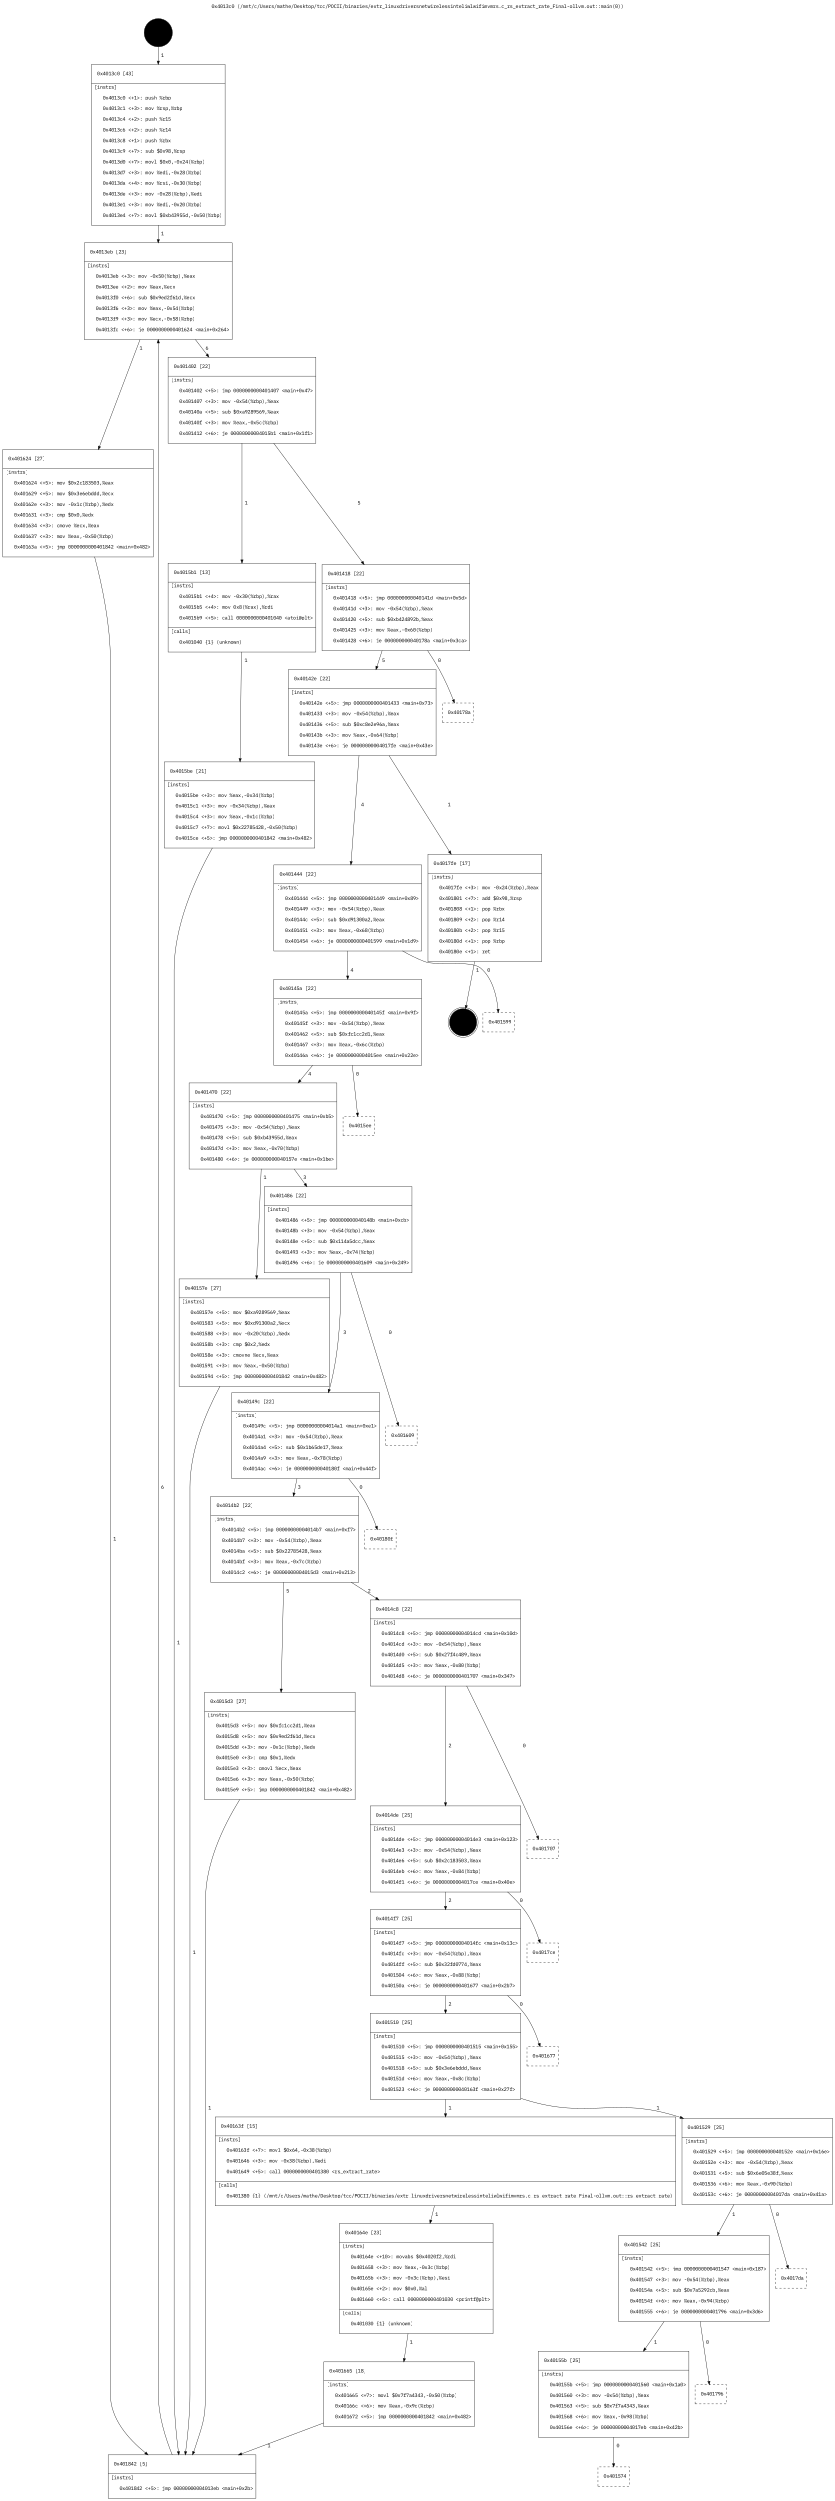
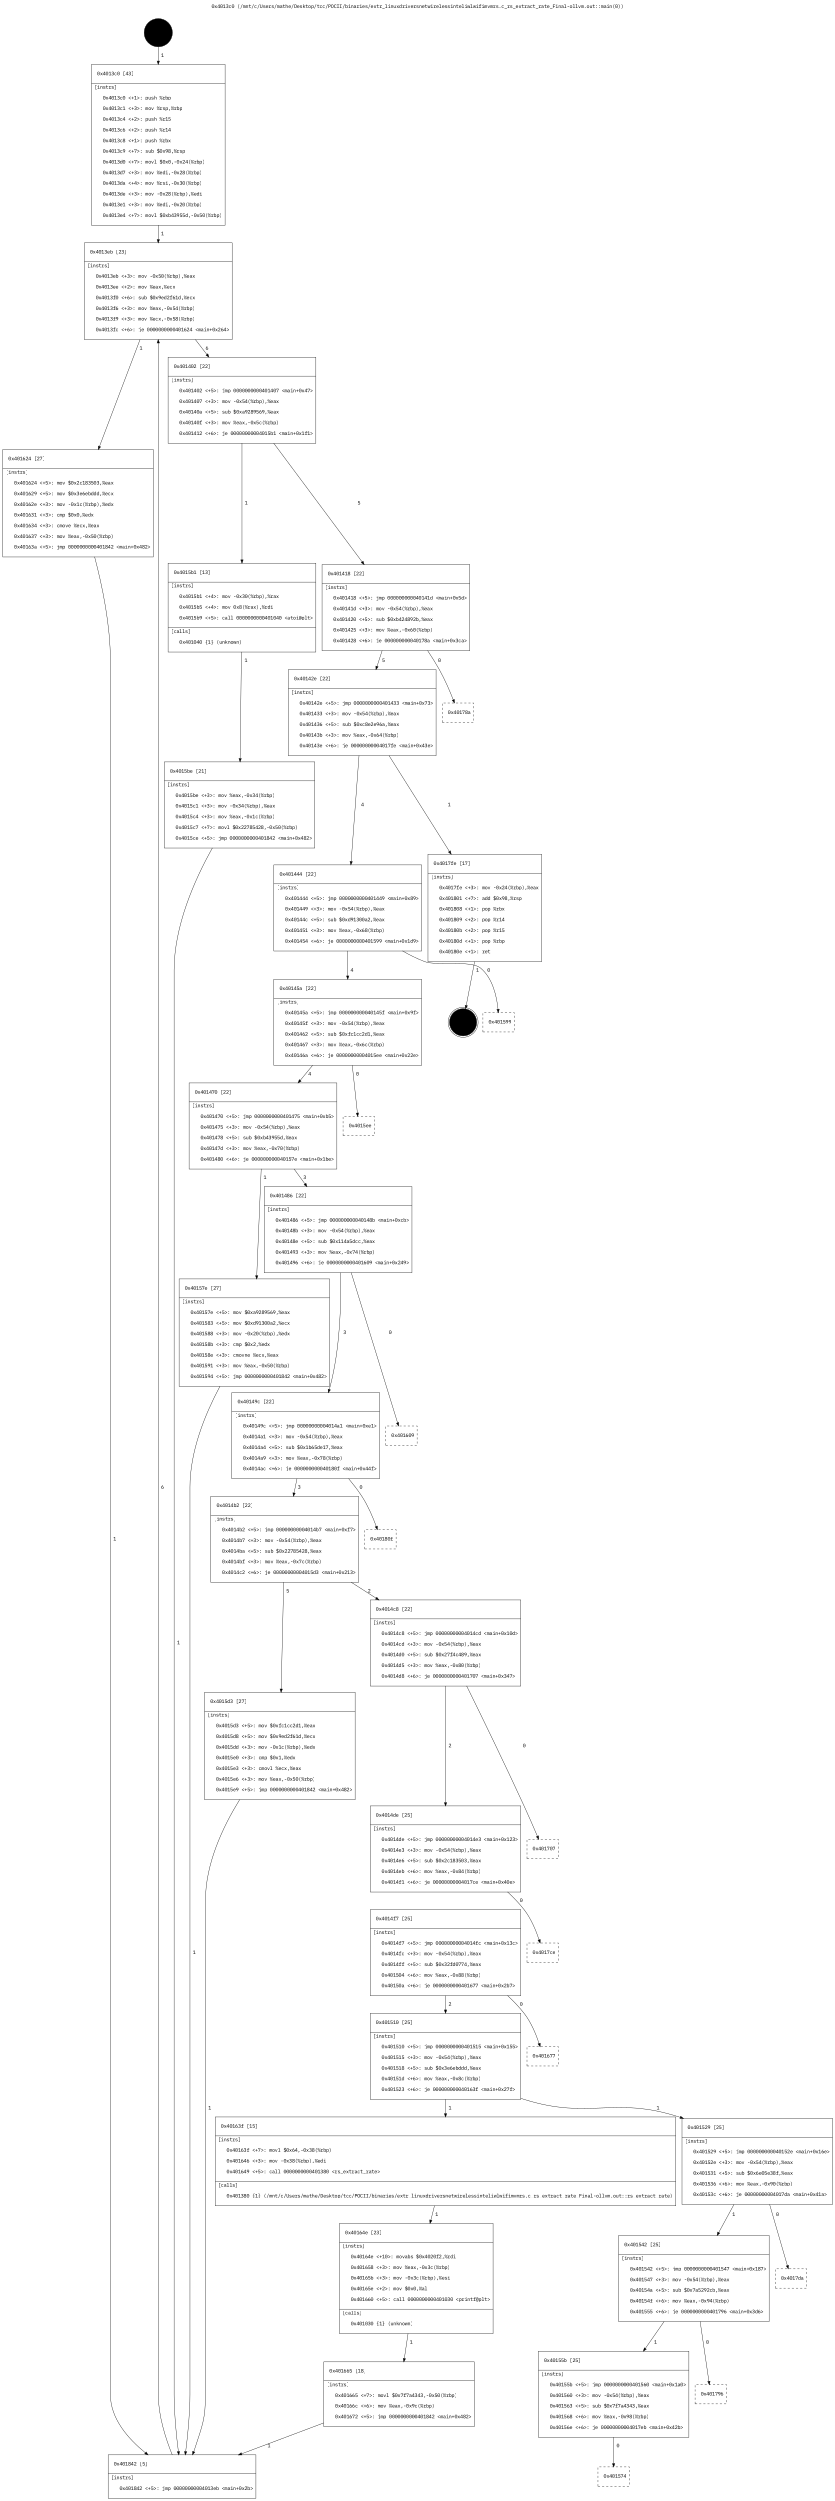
  digraph {
    fontname="IBM Plex Mono"
    label="0x4013c0 (/mnt/c/Users/mathe/Desktop/tcc/POCII/binaries/extr_linuxdriversnetwirelessinteliwlwifimvmrs.c_rs_extract_rate_Final-ollvm.out::main(0))"
    labelloc=t
    node [fontname="IBM Plex Mono" shape=record]
    edge [fontname="IBM Plex Mono"]
    Entry [fillcolor=black height=0.3 shape=circle style=filled width=0.3]
    n2 [label="{\n     0x4013c0 [43]\l\n     | [instrs]\l\n     &nbsp;&nbsp;0x4013c0 \<+1\>: push %rbp\l\n     &nbsp;&nbsp;0x4013c1 \<+3\>: mov %rsp,%rbp\l\n     &nbsp;&nbsp;0x4013c4 \<+2\>: push %r15\l\n     &nbsp;&nbsp;0x4013c6 \<+2\>: push %r14\l\n     &nbsp;&nbsp;0x4013c8 \<+1\>: push %rbx\l\n     &nbsp;&nbsp;0x4013c9 \<+7\>: sub $0x98,%rsp\l\n     &nbsp;&nbsp;0x4013d0 \<+7\>: movl $0x0,-0x24(%rbp)\l\n     &nbsp;&nbsp;0x4013d7 \<+3\>: mov %edi,-0x28(%rbp)\l\n     &nbsp;&nbsp;0x4013da \<+4\>: mov %rsi,-0x30(%rbp)\l\n     &nbsp;&nbsp;0x4013de \<+3\>: mov -0x28(%rbp),%edi\l\n     &nbsp;&nbsp;0x4013e1 \<+3\>: mov %edi,-0x20(%rbp)\l\n     &nbsp;&nbsp;0x4013e4 \<+7\>: movl $0xb43955d,-0x50(%rbp)\l\n  }"]
    n3 [label="{\n     0x4013eb [23]\l\n     | [instrs]\l\n     &nbsp;&nbsp;0x4013eb \<+3\>: mov -0x50(%rbp),%eax\l\n     &nbsp;&nbsp;0x4013ee \<+2\>: mov %eax,%ecx\l\n     &nbsp;&nbsp;0x4013f0 \<+6\>: sub $0x9ed2f61d,%ecx\l\n     &nbsp;&nbsp;0x4013f6 \<+3\>: mov %eax,-0x54(%rbp)\l\n     &nbsp;&nbsp;0x4013f9 \<+3\>: mov %ecx,-0x58(%rbp)\l\n     &nbsp;&nbsp;0x4013fc \<+6\>: je 0000000000401624 \<main+0x264\>\l\n  }"]
    n4 [label="{\n     0x401624 [27]\l\n     | [instrs]\l\n     &nbsp;&nbsp;0x401624 \<+5\>: mov $0x2c183503,%eax\l\n     &nbsp;&nbsp;0x401629 \<+5\>: mov $0x3e6ebddd,%ecx\l\n     &nbsp;&nbsp;0x40162e \<+3\>: mov -0x1c(%rbp),%edx\l\n     &nbsp;&nbsp;0x401631 \<+3\>: cmp $0x0,%edx\l\n     &nbsp;&nbsp;0x401634 \<+3\>: cmove %ecx,%eax\l\n     &nbsp;&nbsp;0x401637 \<+3\>: mov %eax,-0x50(%rbp)\l\n     &nbsp;&nbsp;0x40163a \<+5\>: jmp 0000000000401842 \<main+0x482\>\l\n  }"]
    n5 [label="{\n     0x401402 [22]\l\n     | [instrs]\l\n     &nbsp;&nbsp;0x401402 \<+5\>: jmp 0000000000401407 \<main+0x47\>\l\n     &nbsp;&nbsp;0x401407 \<+3\>: mov -0x54(%rbp),%eax\l\n     &nbsp;&nbsp;0x40140a \<+5\>: sub $0xa9289569,%eax\l\n     &nbsp;&nbsp;0x40140f \<+3\>: mov %eax,-0x5c(%rbp)\l\n     &nbsp;&nbsp;0x401412 \<+6\>: je 00000000004015b1 \<main+0x1f1\>\l\n  }"]
    n6 [label="{\n     0x401842 [5]\l\n     | [instrs]\l\n     &nbsp;&nbsp;0x401842 \<+5\>: jmp 00000000004013eb \<main+0x2b\>\l\n  }"]
    n7 [label="{\n     0x4015b1 [13]\l\n     | [instrs]\l\n     &nbsp;&nbsp;0x4015b1 \<+4\>: mov -0x30(%rbp),%rax\l\n     &nbsp;&nbsp;0x4015b5 \<+4\>: mov 0x8(%rax),%rdi\l\n     &nbsp;&nbsp;0x4015b9 \<+5\>: call 0000000000401040 \<atoi@plt\>\l\n     | [calls]\l\n     &nbsp;&nbsp;0x401040 \{1\} (unknown)\l\n  }"]
    n8 [label="{\n     0x401418 [22]\l\n     | [instrs]\l\n     &nbsp;&nbsp;0x401418 \<+5\>: jmp 000000000040141d \<main+0x5d\>\l\n     &nbsp;&nbsp;0x40141d \<+3\>: mov -0x54(%rbp),%eax\l\n     &nbsp;&nbsp;0x401420 \<+5\>: sub $0xb424892b,%eax\l\n     &nbsp;&nbsp;0x401425 \<+3\>: mov %eax,-0x60(%rbp)\l\n     &nbsp;&nbsp;0x401428 \<+6\>: je 000000000040178a \<main+0x3ca\>\l\n  }"]
    n9 [label="{\n     0x4015be [21]\l\n     | [instrs]\l\n     &nbsp;&nbsp;0x4015be \<+3\>: mov %eax,-0x34(%rbp)\l\n     &nbsp;&nbsp;0x4015c1 \<+3\>: mov -0x34(%rbp),%eax\l\n     &nbsp;&nbsp;0x4015c4 \<+3\>: mov %eax,-0x1c(%rbp)\l\n     &nbsp;&nbsp;0x4015c7 \<+7\>: movl $0x22785428,-0x50(%rbp)\l\n     &nbsp;&nbsp;0x4015ce \<+5\>: jmp 0000000000401842 \<main+0x482\>\l\n  }"]
    n10 [label="{\n     0x40178a\l\n  }" style=dashed]
    n11 [label="{\n     0x40142e [22]\l\n     | [instrs]\l\n     &nbsp;&nbsp;0x40142e \<+5\>: jmp 0000000000401433 \<main+0x73\>\l\n     &nbsp;&nbsp;0x401433 \<+3\>: mov -0x54(%rbp),%eax\l\n     &nbsp;&nbsp;0x401436 \<+5\>: sub $0xc8e2e96a,%eax\l\n     &nbsp;&nbsp;0x40143b \<+3\>: mov %eax,-0x64(%rbp)\l\n     &nbsp;&nbsp;0x40143e \<+6\>: je 00000000004017fe \<main+0x43e\>\l\n  }"]
    Exit [fillcolor=black height=0.3 peripheries=2 shape=circle style=filled width=0.3]
    n13 [label="{\n     0x4017fe [17]\l\n     | [instrs]\l\n     &nbsp;&nbsp;0x4017fe \<+3\>: mov -0x24(%rbp),%eax\l\n     &nbsp;&nbsp;0x401801 \<+7\>: add $0x98,%rsp\l\n     &nbsp;&nbsp;0x401808 \<+1\>: pop %rbx\l\n     &nbsp;&nbsp;0x401809 \<+2\>: pop %r14\l\n     &nbsp;&nbsp;0x40180b \<+2\>: pop %r15\l\n     &nbsp;&nbsp;0x40180d \<+1\>: pop %rbp\l\n     &nbsp;&nbsp;0x40180e \<+1\>: ret\l\n  }"]
    n14 [label="{\n     0x401444 [22]\l\n     | [instrs]\l\n     &nbsp;&nbsp;0x401444 \<+5\>: jmp 0000000000401449 \<main+0x89\>\l\n     &nbsp;&nbsp;0x401449 \<+3\>: mov -0x54(%rbp),%eax\l\n     &nbsp;&nbsp;0x40144c \<+5\>: sub $0xd91300a2,%eax\l\n     &nbsp;&nbsp;0x401451 \<+3\>: mov %eax,-0x68(%rbp)\l\n     &nbsp;&nbsp;0x401454 \<+6\>: je 0000000000401599 \<main+0x1d9\>\l\n  }"]
    n15 [label="{\n     0x401574\l\n  }" style=dashed]
    n16 [label="{\n     0x401599\l\n  }" style=dashed]
    n17 [label="{\n     0x40145a [22]\l\n     | [instrs]\l\n     &nbsp;&nbsp;0x40145a \<+5\>: jmp 000000000040145f \<main+0x9f\>\l\n     &nbsp;&nbsp;0x40145f \<+3\>: mov -0x54(%rbp),%eax\l\n     &nbsp;&nbsp;0x401462 \<+5\>: sub $0xfc1cc2d1,%eax\l\n     &nbsp;&nbsp;0x401467 \<+3\>: mov %eax,-0x6c(%rbp)\l\n     &nbsp;&nbsp;0x40146a \<+6\>: je 00000000004015ee \<main+0x22e\>\l\n  }"]
    n18 [label="{\n     0x4015ee\l\n  }" style=dashed]
    n19 [label="{\n     0x401470 [22]\l\n     | [instrs]\l\n     &nbsp;&nbsp;0x401470 \<+5\>: jmp 0000000000401475 \<main+0xb5\>\l\n     &nbsp;&nbsp;0x401475 \<+3\>: mov -0x54(%rbp),%eax\l\n     &nbsp;&nbsp;0x401478 \<+5\>: sub $0xb43955d,%eax\l\n     &nbsp;&nbsp;0x40147d \<+3\>: mov %eax,-0x70(%rbp)\l\n     &nbsp;&nbsp;0x401480 \<+6\>: je 000000000040157e \<main+0x1be\>\l\n  }"]
    n20 [label="{\n     0x40155b [25]\l\n     | [instrs]\l\n     &nbsp;&nbsp;0x40155b \<+5\>: jmp 0000000000401560 \<main+0x1a0\>\l\n     &nbsp;&nbsp;0x401560 \<+3\>: mov -0x54(%rbp),%eax\l\n     &nbsp;&nbsp;0x401563 \<+5\>: sub $0x7f7a4343,%eax\l\n     &nbsp;&nbsp;0x401568 \<+6\>: mov %eax,-0x98(%rbp)\l\n     &nbsp;&nbsp;0x40156e \<+6\>: je 00000000004017eb \<main+0x42b\>\l\n  }"]
    n21 [label="{\n     0x40157e [27]\l\n     | [instrs]\l\n     &nbsp;&nbsp;0x40157e \<+5\>: mov $0xa9289569,%eax\l\n     &nbsp;&nbsp;0x401583 \<+5\>: mov $0xd91300a2,%ecx\l\n     &nbsp;&nbsp;0x401588 \<+3\>: mov -0x20(%rbp),%edx\l\n     &nbsp;&nbsp;0x40158b \<+3\>: cmp $0x2,%edx\l\n     &nbsp;&nbsp;0x40158e \<+3\>: cmovne %ecx,%eax\l\n     &nbsp;&nbsp;0x401591 \<+3\>: mov %eax,-0x50(%rbp)\l\n     &nbsp;&nbsp;0x401594 \<+5\>: jmp 0000000000401842 \<main+0x482\>\l\n  }"]
    n22 [label="{\n     0x401486 [22]\l\n     | [instrs]\l\n     &nbsp;&nbsp;0x401486 \<+5\>: jmp 000000000040148b \<main+0xcb\>\l\n     &nbsp;&nbsp;0x40148b \<+3\>: mov -0x54(%rbp),%eax\l\n     &nbsp;&nbsp;0x40148e \<+5\>: sub $0x114a5dcc,%eax\l\n     &nbsp;&nbsp;0x401493 \<+3\>: mov %eax,-0x74(%rbp)\l\n     &nbsp;&nbsp;0x401496 \<+6\>: je 0000000000401609 \<main+0x249\>\l\n  }"]
    n23 [label="{\n     0x401796\l\n  }" style=dashed]
    n24 [label="{\n     0x401609\l\n  }" style=dashed]
    n25 [label="{\n     0x40149c [22]\l\n     | [instrs]\l\n     &nbsp;&nbsp;0x40149c \<+5\>: jmp 00000000004014a1 \<main+0xe1\>\l\n     &nbsp;&nbsp;0x4014a1 \<+3\>: mov -0x54(%rbp),%eax\l\n     &nbsp;&nbsp;0x4014a4 \<+5\>: sub $0x1b65de17,%eax\l\n     &nbsp;&nbsp;0x4014a9 \<+3\>: mov %eax,-0x78(%rbp)\l\n     &nbsp;&nbsp;0x4014ac \<+6\>: je 000000000040180f \<main+0x44f\>\l\n  }"]
    n26 [label="{\n     0x401542 [25]\l\n     | [instrs]\l\n     &nbsp;&nbsp;0x401542 \<+5\>: jmp 0000000000401547 \<main+0x187\>\l\n     &nbsp;&nbsp;0x401547 \<+3\>: mov -0x54(%rbp),%eax\l\n     &nbsp;&nbsp;0x40154a \<+5\>: sub $0x7a5292cb,%eax\l\n     &nbsp;&nbsp;0x40154f \<+6\>: mov %eax,-0x94(%rbp)\l\n     &nbsp;&nbsp;0x401555 \<+6\>: je 0000000000401796 \<main+0x3d6\>\l\n  }"]
    n27 [label="{\n     0x40180f\l\n  }" style=dashed]
    n28 [label="{\n     0x4014b2 [22]\l\n     | [instrs]\l\n     &nbsp;&nbsp;0x4014b2 \<+5\>: jmp 00000000004014b7 \<main+0xf7\>\l\n     &nbsp;&nbsp;0x4014b7 \<+3\>: mov -0x54(%rbp),%eax\l\n     &nbsp;&nbsp;0x4014ba \<+5\>: sub $0x22785428,%eax\l\n     &nbsp;&nbsp;0x4014bf \<+3\>: mov %eax,-0x7c(%rbp)\l\n     &nbsp;&nbsp;0x4014c2 \<+6\>: je 00000000004015d3 \<main+0x213\>\l\n  }"]
    n29 [label="{\n     0x4017da\l\n  }" style=dashed]
    n30 [label="{\n     0x4015d3 [27]\l\n     | [instrs]\l\n     &nbsp;&nbsp;0x4015d3 \<+5\>: mov $0xfc1cc2d1,%eax\l\n     &nbsp;&nbsp;0x4015d8 \<+5\>: mov $0x9ed2f61d,%ecx\l\n     &nbsp;&nbsp;0x4015dd \<+3\>: mov -0x1c(%rbp),%edx\l\n     &nbsp;&nbsp;0x4015e0 \<+3\>: cmp $0x1,%edx\l\n     &nbsp;&nbsp;0x4015e3 \<+3\>: cmovl %ecx,%eax\l\n     &nbsp;&nbsp;0x4015e6 \<+3\>: mov %eax,-0x50(%rbp)\l\n     &nbsp;&nbsp;0x4015e9 \<+5\>: jmp 0000000000401842 \<main+0x482\>\l\n  }"]
    n31 [label="{\n     0x4014c8 [22]\l\n     | [instrs]\l\n     &nbsp;&nbsp;0x4014c8 \<+5\>: jmp 00000000004014cd \<main+0x10d\>\l\n     &nbsp;&nbsp;0x4014cd \<+3\>: mov -0x54(%rbp),%eax\l\n     &nbsp;&nbsp;0x4014d0 \<+5\>: sub $0x27f4c489,%eax\l\n     &nbsp;&nbsp;0x4014d5 \<+3\>: mov %eax,-0x80(%rbp)\l\n     &nbsp;&nbsp;0x4014d8 \<+6\>: je 0000000000401707 \<main+0x347\>\l\n  }"]
    n32 [label="{\n     0x401665 [18]\l\n     | [instrs]\l\n     &nbsp;&nbsp;0x401665 \<+7\>: movl $0x7f7a4343,-0x50(%rbp)\l\n     &nbsp;&nbsp;0x40166c \<+6\>: mov %eax,-0x9c(%rbp)\l\n     &nbsp;&nbsp;0x401672 \<+5\>: jmp 0000000000401842 \<main+0x482\>\l\n  }"]
    n33 [label="{\n     0x401707\l\n  }" style=dashed]
    n34 [label="{\n     0x4014de [25]\l\n     | [instrs]\l\n     &nbsp;&nbsp;0x4014de \<+5\>: jmp 00000000004014e3 \<main+0x123\>\l\n     &nbsp;&nbsp;0x4014e3 \<+3\>: mov -0x54(%rbp),%eax\l\n     &nbsp;&nbsp;0x4014e6 \<+5\>: sub $0x2c183503,%eax\l\n     &nbsp;&nbsp;0x4014eb \<+6\>: mov %eax,-0x84(%rbp)\l\n     &nbsp;&nbsp;0x4014f1 \<+6\>: je 00000000004017ce \<main+0x40e\>\l\n  }"]
    n35 [label="{\n     0x40164e [23]\l\n     | [instrs]\l\n     &nbsp;&nbsp;0x40164e \<+10\>: movabs $0x4020f2,%rdi\l\n     &nbsp;&nbsp;0x401658 \<+3\>: mov %eax,-0x3c(%rbp)\l\n     &nbsp;&nbsp;0x40165b \<+3\>: mov -0x3c(%rbp),%esi\l\n     &nbsp;&nbsp;0x40165e \<+2\>: mov $0x0,%al\l\n     &nbsp;&nbsp;0x401660 \<+5\>: call 0000000000401030 \<printf@plt\>\l\n     | [calls]\l\n     &nbsp;&nbsp;0x401030 \{1\} (unknown)\l\n  }"]
    n36 [label="{\n     0x4017ce\l\n  }" style=dashed]
    n37 [label="{\n     0x4014f7 [25]\l\n     | [instrs]\l\n     &nbsp;&nbsp;0x4014f7 \<+5\>: jmp 00000000004014fc \<main+0x13c\>\l\n     &nbsp;&nbsp;0x4014fc \<+3\>: mov -0x54(%rbp),%eax\l\n     &nbsp;&nbsp;0x4014ff \<+5\>: sub $0x32fd0774,%eax\l\n     &nbsp;&nbsp;0x401504 \<+6\>: mov %eax,-0x88(%rbp)\l\n     &nbsp;&nbsp;0x40150a \<+6\>: je 0000000000401677 \<main+0x2b7\>\l\n  }"]
    n38 [label="{\n     0x401529 [25]\l\n     | [instrs]\l\n     &nbsp;&nbsp;0x401529 \<+5\>: jmp 000000000040152e \<main+0x16e\>\l\n     &nbsp;&nbsp;0x40152e \<+3\>: mov -0x54(%rbp),%eax\l\n     &nbsp;&nbsp;0x401531 \<+5\>: sub $0x6e05e38f,%eax\l\n     &nbsp;&nbsp;0x401536 \<+6\>: mov %eax,-0x90(%rbp)\l\n     &nbsp;&nbsp;0x40153c \<+6\>: je 00000000004017da \<main+0x41a\>\l\n  }"]
    n39 [label="{\n     0x401510 [25]\l\n     | [instrs]\l\n     &nbsp;&nbsp;0x401510 \<+5\>: jmp 0000000000401515 \<main+0x155\>\l\n     &nbsp;&nbsp;0x401515 \<+3\>: mov -0x54(%rbp),%eax\l\n     &nbsp;&nbsp;0x401518 \<+5\>: sub $0x3e6ebddd,%eax\l\n     &nbsp;&nbsp;0x40151d \<+6\>: mov %eax,-0x8c(%rbp)\l\n     &nbsp;&nbsp;0x401523 \<+6\>: je 000000000040163f \<main+0x27f\>\l\n  }"]
    n40 [label="{\n     0x401677\l\n  }" style=dashed]
    n41 [label="{\n     0x40163f [15]\l\n     | [instrs]\l\n     &nbsp;&nbsp;0x40163f \<+7\>: movl $0x64,-0x38(%rbp)\l\n     &nbsp;&nbsp;0x401646 \<+3\>: mov -0x38(%rbp),%edi\l\n     &nbsp;&nbsp;0x401649 \<+5\>: call 0000000000401380 \<rs_extract_rate\>\l\n     | [calls]\l\n     &nbsp;&nbsp;0x401380 \{1\} (/mnt/c/Users/mathe/Desktop/tcc/POCII/binaries/extr_linuxdriversnetwirelessinteliwlwifimvmrs.c_rs_extract_rate_Final-ollvm.out::rs_extract_rate)\l\n  }"]
    Entry -> n2 [label=" 1"]
    n2 -> n3 [label=" 1"]
    n3 -> n4 [label=" 1"]
    n3 -> n5 [label=" 6"]
    n4 -> n6 [label=" 1"]
    n5 -> n7 [label=" 1"]
    n5 -> n8 [label=" 5"]
    n6 -> n3 [label=" 6"]
    n7 -> n9 [label=" 1"]
    n8 -> n10 [label=" 0"]
    n8 -> n11 [label=" 5"]
    n9 -> n6 [label=" 1"]
    n11 -> n13 [label=" 1"]
    n11 -> n14 [label=" 4"]
    n13 -> Exit [label=" 1"]
    n14 -> n16 [label=" 0"]
    n14 -> n17 [label=" 4"]
    n17 -> n18 [label=" 0"]
    n17 -> n19 [label=" 4"]
    n19 -> n21 [label=" 1"]
    n19 -> n22 [label=" 3"]
    n20 -> n15 [label=" 0"]
    n21 -> n6 [label=" 1"]
    n22 -> n24 [label=" 0"]
    n22 -> n25 [label=" 3"]
    n25 -> n27 [label=" 0"]
    n25 -> n28 [label=" 3"]
    n26 -> n20 [label=" 1"]
    n26 -> n23 [label=" 0"]
    n28 -> n30 [label=" 5"]
    n28 -> n31 [label=" 2"]
    n30 -> n6 [label=" 1"]
    n31 -> n33 [label=" 0"]
    n31 -> n34 [label=" 2"]
    n32 -> n6 [label=" 1"]
    n34 -> n36 [label=" 0"]
-   n34 -> n37 [label=" 2"]
    n35 -> n32 [label=" 1"]
    n37 -> n39 [label=" 2"]
    n37 -> n40 [label=" 0"]
    n38 -> n26 [label=" 1"]
    n38 -> n29 [label=" 0"]
    n39 -> n38 [label=" 1"]
    n39 -> n41 [label=" 1"]
    n41 -> n35 [label=" 1"]
  }
